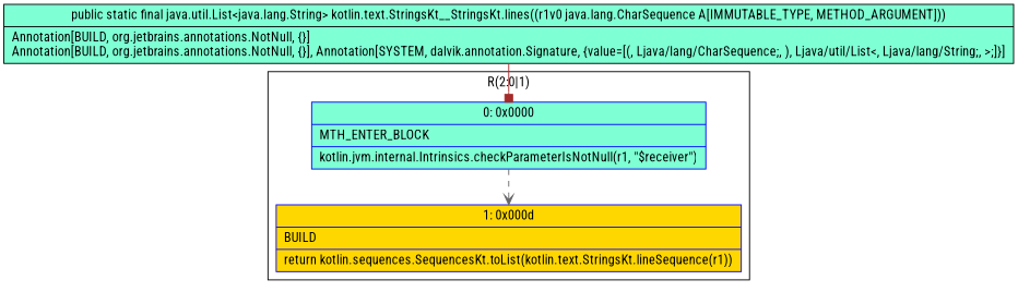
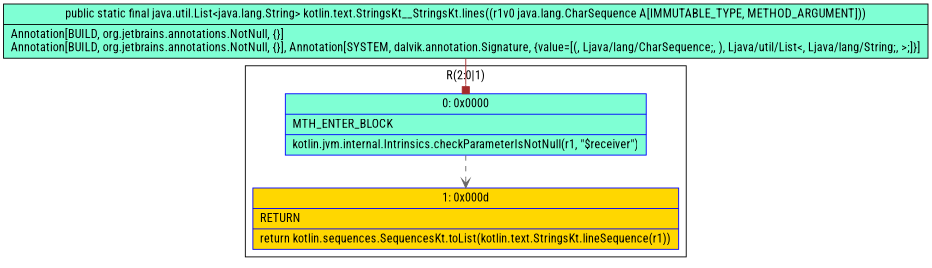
  digraph {
    fontname="Roboto Condensed"
    node [color=blue shape=record style=filled fillcolor=aquamarine fontname="Roboto Condensed"]
    edge [fontname="Roboto Condensed"]
    n1 [label="{0\:\ 0x0000|MTH_ENTER_BLOCK\l|kotlin.jvm.internal.Intrinsics.checkParameterIsNotNull(r1, \"$receiver\")\l}"]
-   n2 [label="{1\:\ 0x000d|BUILD\l|return kotlin.sequences.SequencesKt.toList(kotlin.text.StringsKt.lineSequence(r1))\l}" fillcolor=gold]
+   n2 [label="{1\:\ 0x000d|RETURN\l|return kotlin.sequences.SequencesKt.toList(kotlin.text.StringsKt.lineSequence(r1))\l}" fillcolor=gold]
    n3 [label="{public static final java.util.List\<java.lang.String\> kotlin.text.StringsKt__StringsKt.lines((r1v0 java.lang.CharSequence A[IMMUTABLE_TYPE, METHOD_ARGUMENT]))  | Annotation[BUILD, org.jetbrains.annotations.NotNull, \{\}]\lAnnotation[BUILD, org.jetbrains.annotations.NotNull, \{\}], Annotation[SYSTEM, dalvik.annotation.Signature, \{value=[(, Ljava\/lang\/CharSequence;, ), Ljava\/util\/List\<, Ljava\/lang\/String;, \>;]\}]\l}" color=""]
    subgraph cluster_1 {
      label="R(2:0|1)"
      n1
      n2
    }
    n1 -> n2 [color=gray40 style=dashed arrowhead=vee]
    n3 -> n1 [color=brown style=solid arrowhead=box]
  }
